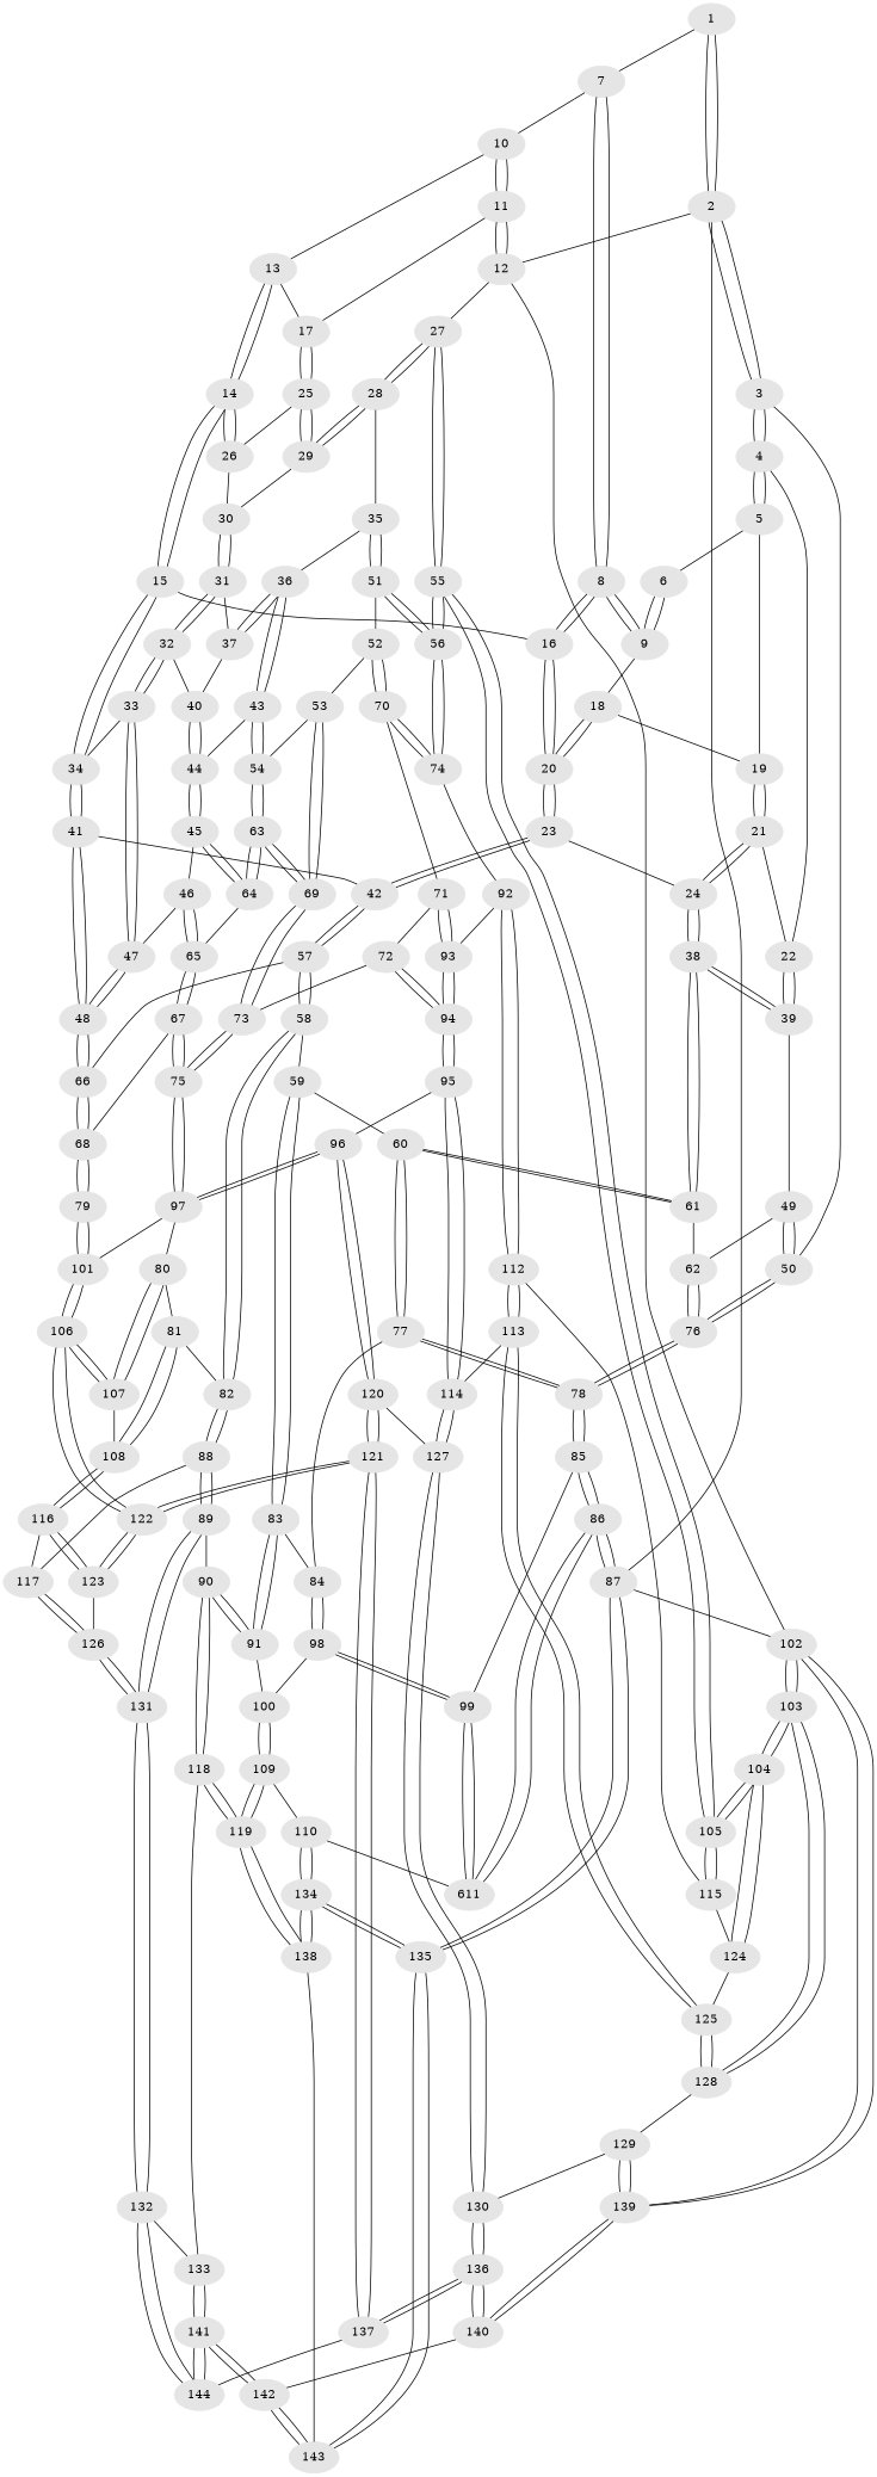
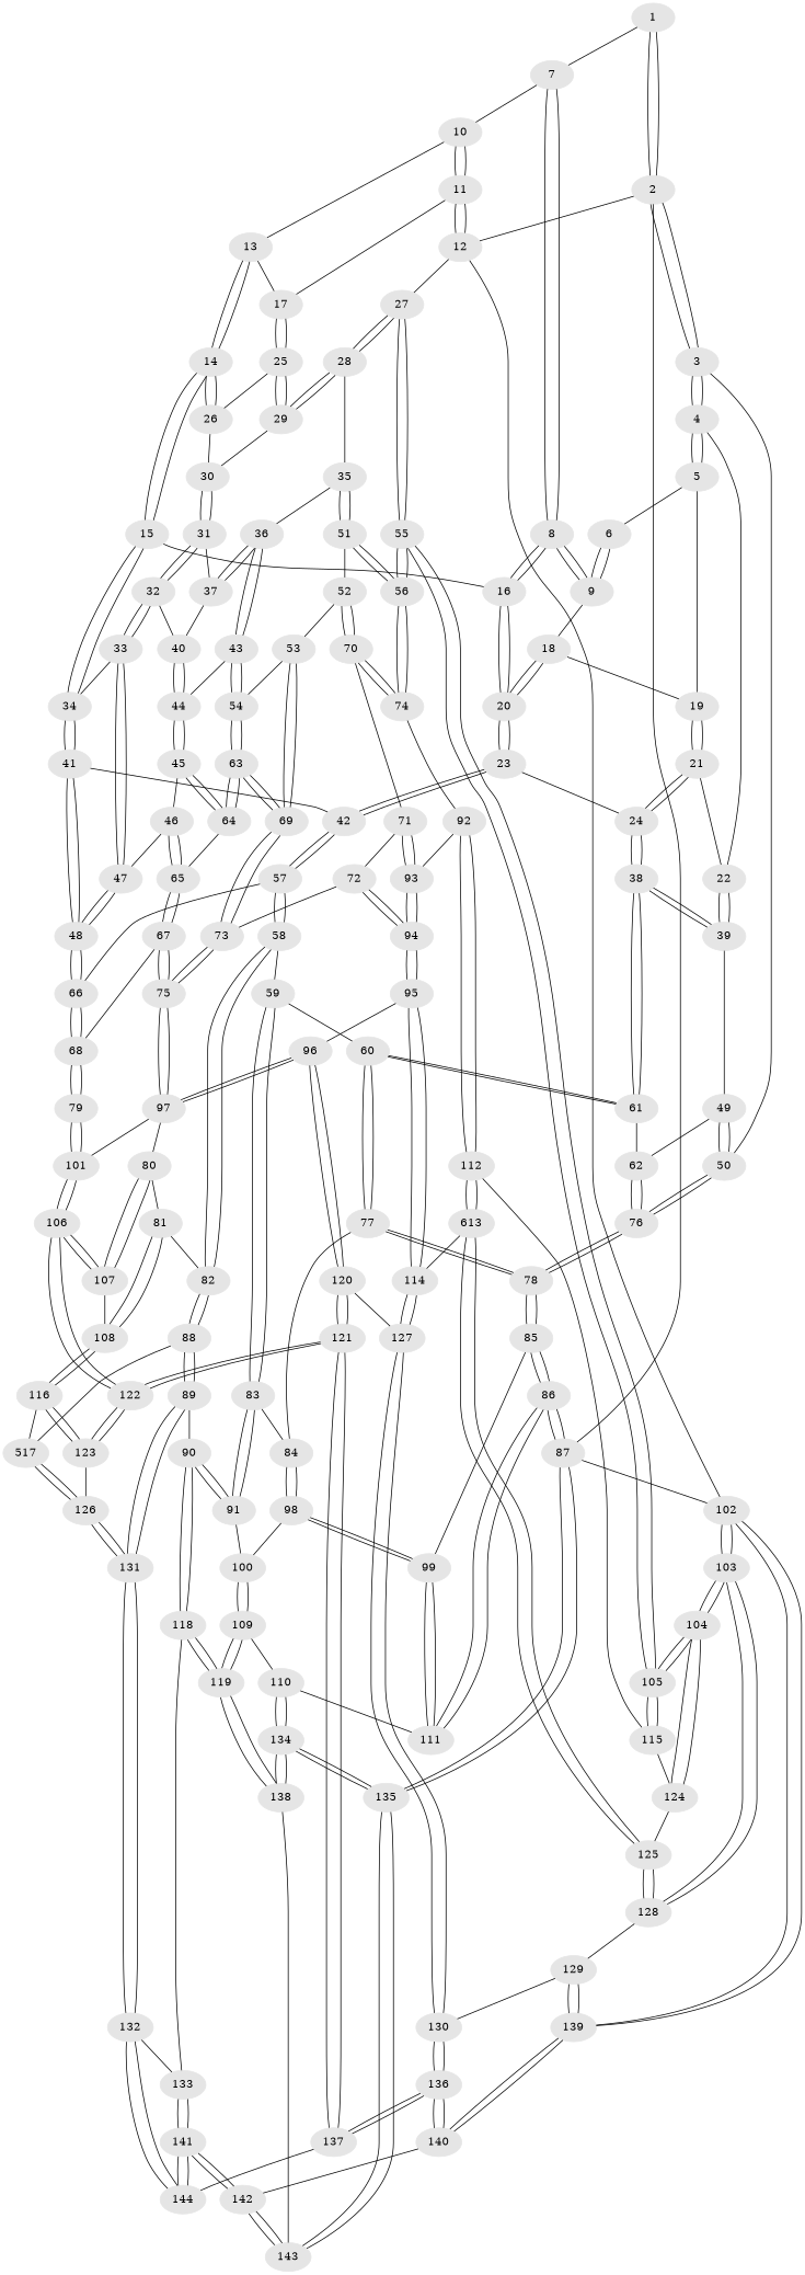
  graph {
    node [color=gray90 style=filled]
    1
    2
    7
    3
    12
    87
    8
    10
    4
    50
    27
    102
    135
    5
    22
    76
    6
    19
    39
    9
    21
    18
    16
    11
    13
    20
    17
    14
    25
    28
    55
    103
    139
    15
    26
    34
    30
    41
    23
    29
    24
    42
    38
    49
    57
    61
    31
    35
    56
    105
    36
    51
    32
    37
    33
    40
    47
    44
    48
    43
    52
    54
    62
    45
    66
    58
    63
    46
    64
    65
    67
    68
    78
    53
    70
    74
    69
    71
    73
    115
    92
    59
    82
    60
    83
    88
    77
    84
    91
    75
    79
    97
    101
    72
    93
    94
    95
    112
    80
    85
    98
    86
    99
    81
    107
    106
    108
    116
    89
-   117
+   117 [label=517]
    100
-   111 [label=611]
+   111
    143
    90
    131
    126
    118
    132
    119
    133
    109
-   113
+   113 [label=613]
    96
    114
    120
    127
    121
    110
    122
    104
    128
    140
    124
    129
    125
    123
    134
    138
    130
    141
    137
    144
    136
    142
    1 -- 2
    1 -- 2
    1 -- 7
    2 -- 3
    2 -- 3
    2 -- 12
    2 -- 87
    7 -- 8
    7 -- 8
    7 -- 10
    3 -- 4
    3 -- 4
    3 -- 50
    12 -- 27
    12 -- 102
    87 -- 102
    87 -- 135
    87 -- 135
    8 -- 9
    8 -- 9
    8 -- 16
    8 -- 16
    10 -- 11
    10 -- 11
    10 -- 13
    4 -- 5
    4 -- 5
    4 -- 22
    50 -- 76
    50 -- 76
    27 -- 28
    27 -- 28
    27 -- 55
    27 -- 55
    102 -- 103
    102 -- 103
    102 -- 139
    102 -- 139
    135 -- 143
    135 -- 143
    5 -- 6
    5 -- 19
    22 -- 39
    22 -- 39
    76 -- 78
    76 -- 78
    6 -- 9
    6 -- 9
    19 -- 21
    19 -- 21
    39 -- 49
    9 -- 18
    21 -- 22
    21 -- 24
    21 -- 24
    18 -- 19
    18 -- 20
    18 -- 20
    16 -- 20
    16 -- 20
    11 -- 12
    11 -- 12
    11 -- 17
    13 -- 17
    13 -- 14
    13 -- 14
    20 -- 23
    20 -- 23
    17 -- 25
    17 -- 25
    14 -- 15
    14 -- 15
    14 -- 26
    14 -- 26
    25 -- 26
    25 -- 29
    25 -- 29
    28 -- 29
    28 -- 29
    28 -- 35
    55 -- 56
    55 -- 56
    55 -- 105
    55 -- 105
    103 -- 104
    103 -- 104
    103 -- 128
    103 -- 128
    139 -- 140
    139 -- 140
    15 -- 16
    15 -- 34
    15 -- 34
    26 -- 30
    34 -- 41
    34 -- 41
    30 -- 31
    30 -- 31
    41 -- 42
    41 -- 48
    41 -- 48
    23 -- 24
    23 -- 42
    23 -- 42
    29 -- 30
    24 -- 38
    24 -- 38
    42 -- 57
    42 -- 57
    38 -- 39
    38 -- 39
    38 -- 61
    38 -- 61
    49 -- 50
    49 -- 50
    49 -- 62
    57 -- 66
    57 -- 58
    57 -- 58
    61 -- 62
    31 -- 32
    31 -- 32
    31 -- 37
    35 -- 36
    35 -- 51
    35 -- 51
    56 -- 74
    56 -- 74
    105 -- 115
    105 -- 115
    36 -- 37
    36 -- 37
    36 -- 43
    36 -- 43
    51 -- 56
    51 -- 56
    51 -- 52
    32 -- 33
    32 -- 33
    32 -- 40
    37 -- 40
    33 -- 34
    33 -- 47
    33 -- 47
    40 -- 44
    40 -- 44
    47 -- 48
    47 -- 48
    44 -- 45
    44 -- 45
    48 -- 66
    48 -- 66
    43 -- 44
    43 -- 54
    43 -- 54
    52 -- 53
    52 -- 70
    52 -- 70
    54 -- 63
    54 -- 63
    62 -- 76
    62 -- 76
    45 -- 46
    45 -- 64
    45 -- 64
    66 -- 68
    66 -- 68
    58 -- 59
    58 -- 82
    58 -- 82
    63 -- 64
    63 -- 64
    63 -- 69
    63 -- 69
    46 -- 47
    46 -- 65
    46 -- 65
    64 -- 65
    65 -- 67
    65 -- 67
    67 -- 68
    67 -- 75
    67 -- 75
    68 -- 79
    68 -- 79
    78 -- 85
    78 -- 85
    53 -- 54
    53 -- 69
    53 -- 69
    70 -- 74
    70 -- 74
    70 -- 71
    74 -- 92
    69 -- 73
    69 -- 73
    71 -- 72
    71 -- 93
    71 -- 93
    73 -- 75
    73 -- 75
    115 -- 124
    92 -- 93
    92 -- 112
    92 -- 112
    59 -- 60
    59 -- 83
    59 -- 83
    82 -- 88
    82 -- 88
    60 -- 61
    60 -- 61
    60 -- 77
    60 -- 77
    83 -- 84
    83 -- 91
    83 -- 91
    88 -- 89
    88 -- 89
    88 -- 117
    77 -- 78
    77 -- 78
    77 -- 84
    84 -- 98
    84 -- 98
    91 -- 100
    75 -- 97
    75 -- 97
    79 -- 101
    79 -- 101
    97 -- 101
    97 -- 80
    101 -- 106
    101 -- 106
    72 -- 73
    72 -- 94
    72 -- 94
    93 -- 94
    93 -- 94
    94 -- 95
    94 -- 95
    95 -- 96
    95 -- 114
    95 -- 114
    112 -- 115
    112 -- 113
    112 -- 113
    80 -- 81
    80 -- 107
    80 -- 107
    85 -- 86
    85 -- 86
    85 -- 99
    98 -- 99
    98 -- 99
    98 -- 100
    86 -- 87
    86 -- 87
    86 -- 111
    86 -- 111
    99 -- 111
    99 -- 111
    81 -- 82
    81 -- 108
    81 -- 108
    107 -- 108
    106 -- 107
    106 -- 107
    106 -- 122
    106 -- 122
    108 -- 116
    108 -- 116
    116 -- 117
    116 -- 123
    116 -- 123
    89 -- 90
    89 -- 131
    89 -- 131
    117 -- 126
    117 -- 126
    100 -- 109
    100 -- 109
    90 -- 91
    90 -- 91
    90 -- 118
    90 -- 118
    131 -- 132
    131 -- 132
    126 -- 131
    126 -- 131
    118 -- 119
    118 -- 119
    118 -- 133
    132 -- 133
    132 -- 144
    132 -- 144
    119 -- 138
    119 -- 138
    133 -- 141
    133 -- 141
    109 -- 119
    109 -- 119
    109 -- 110
    113 -- 114
    113 -- 125
    113 -- 125
    96 -- 97
    96 -- 97
    96 -- 120
    96 -- 120
    114 -- 127
    114 -- 127
    120 -- 127
    120 -- 121
    120 -- 121
    127 -- 130
    127 -- 130
    121 -- 122
    121 -- 122
    121 -- 137
    121 -- 137
    110 -- 111
    110 -- 134
    110 -- 134
    122 -- 123
    122 -- 123
    104 -- 105
    104 -- 105
    104 -- 124
    104 -- 124
    128 -- 129
    140 -- 142
    124 -- 125
    129 -- 139
    129 -- 139
    129 -- 130
    125 -- 128
    125 -- 128
    123 -- 126
    134 -- 135
    134 -- 135
    134 -- 138
    134 -- 138
    138 -- 143
    130 -- 136
    130 -- 136
    141 -- 144
    141 -- 144
    141 -- 142
    141 -- 142
    137 -- 144
    136 -- 140
    136 -- 140
    136 -- 137
    136 -- 137
    142 -- 143
    142 -- 143
  }
